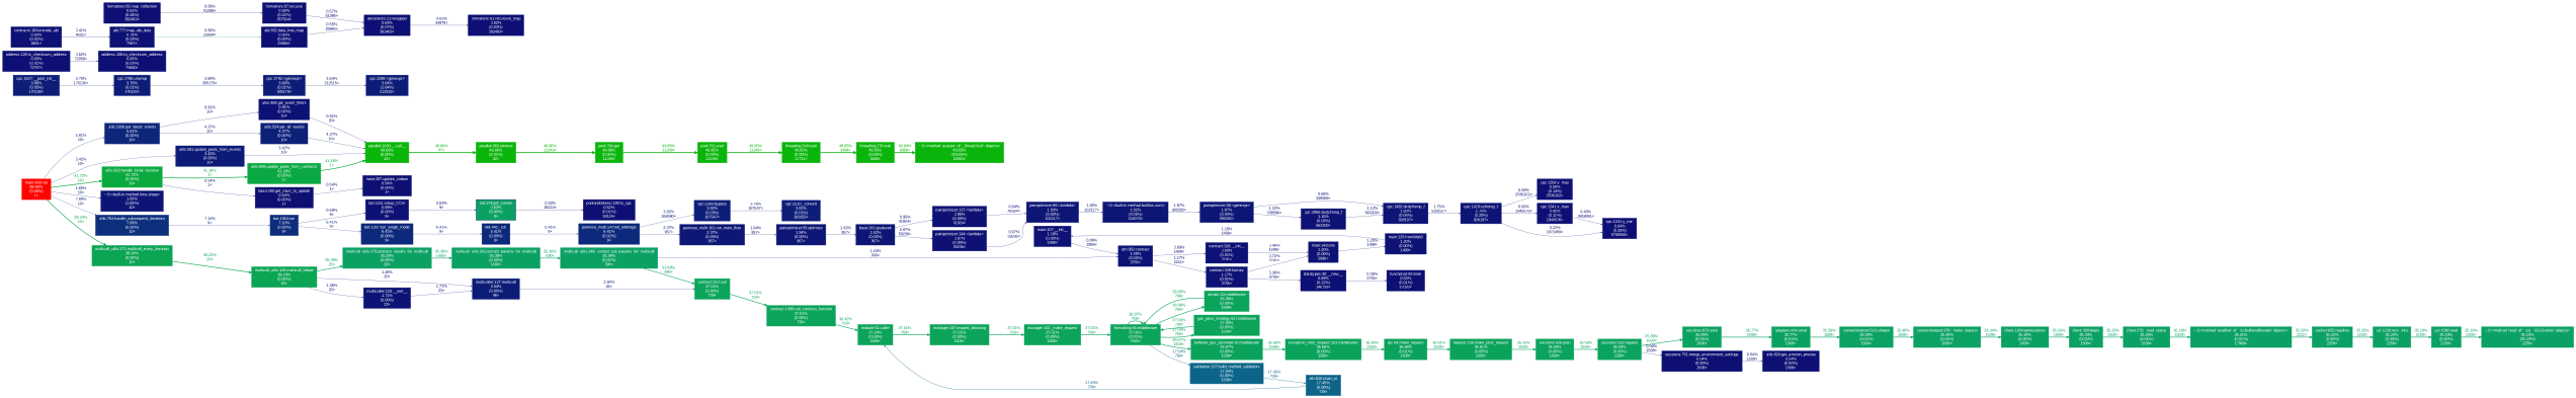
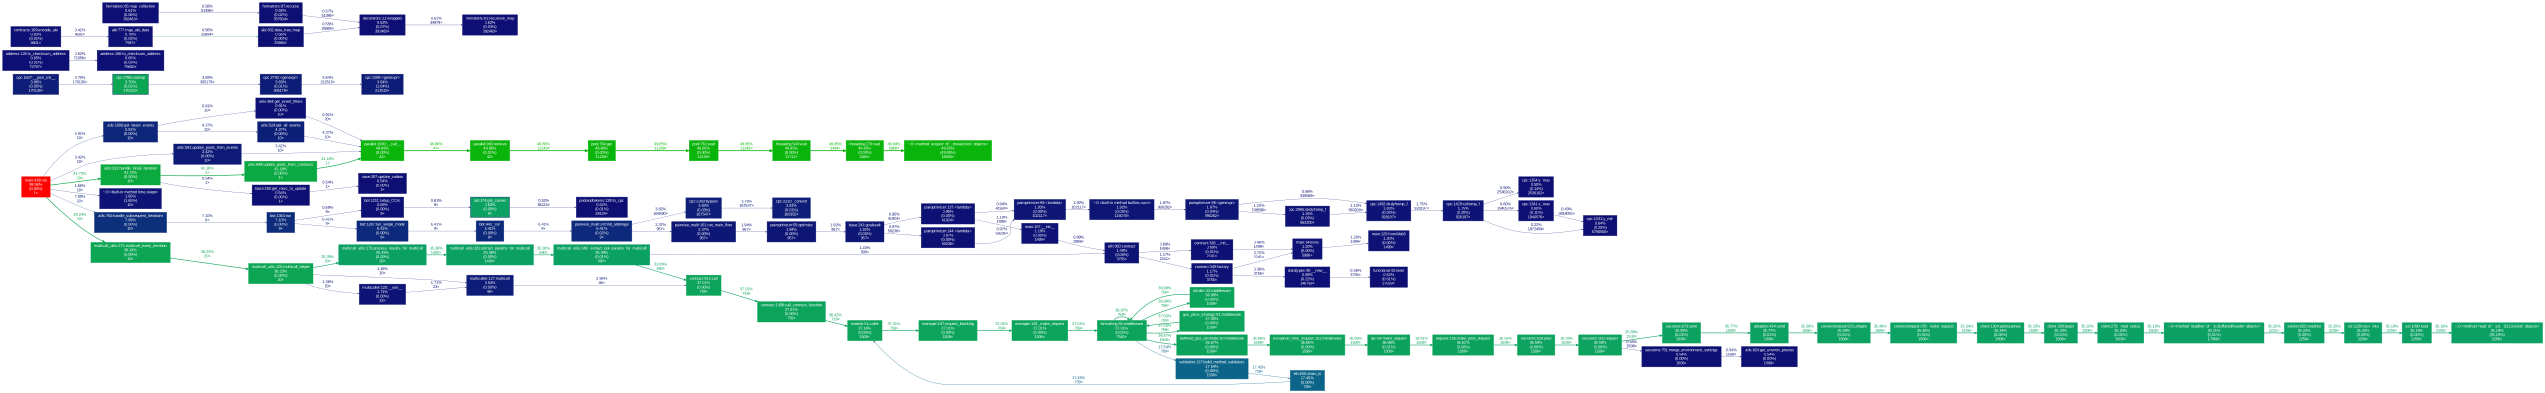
  digraph {
    fontname=Arial
    nodesep=0.125
    rankdir=LR
    ranksep=0.25
    node [color="#0d0f73" fontcolor="#ffffff" fontname=Arial fontsize=10.00 shape=box style=filled]
    edge [arrowsize=0.35 color="#0d0f73" fontcolor="#0d0f73" fontname=Arial fontsize=10.00 labeldistance=0.50 penwidth=0.50]
    n1 [color="#fe0400" height=0 label="main:419:run\n99.58%\n(0.00%)\n1×" width=0]
    n2 [color="#0d267a" height=0 label="utils:1006:get_latest_events\n5.81%\n(0.00%)\n10×" width=0]
    n3 [color="#0d1475" height=0 label="~:0:<built-in method time.sleep>\n1.65%\n(1.65%)\n10×" width=0]
    n4 [color="#0d307d" height=0 label="utils:764:handle_subsequent_iterations\n7.89%\n(0.00%)\n10×" width=0]
    n5 [color="#0ba554" height=0 label="multicall_utils:371:multicall_every_iteration\n38.24%\n(0.00%)\n10×" width=0]
    n6 [color="#0baa3f" height=0 label="utils:913:handle_initial_iteration\n41.72%\n(0.00%)\n10×" width=0]
    n7 [color="#0d1b77" height=0 label="utils:591:update_pools_from_events\n3.42%\n(0.00%)\n10×" width=0]
    n8 [color="#0d1174" height=0 label="utils:484:get_event_filters\n0.91%\n(0.00%)\n10×" width=0]
    n9 [color="#0d2078" height=0 label="utils:524:get_all_events\n4.37%\n(0.00%)\n10×" width=0]
    n10 [color="#0d2c7c" height=0 label="bot:1364:run\n7.10%\n(0.00%)\n9×" width=0]
    n11 [color="#0ba554" height=0 label="multicall_utils:120:multicall_helper\n38.23%\n(0.00%)\n20×" width=0]
    n12 [height=0 label="base:260:get_rows_to_update\n0.54%\n(0.00%)\n1×" width=0]
    n13 [color="#0ba943" height=0 label="utils:699:update_pools_from_contracts\n41.18%\n(0.00%)\n1×" width=0]
    n14 [color="#0ab60a" height=0 label="parallel:1000:__call__\n49.89%\n(0.00%)\n42×" width=0]
    n15 [color="#0d1074" height=0 label="bot:1211:setup_CCm\n0.69%\n(0.00%)\n9×" width=0]
    n16 [color="#0d297b" height=0 label="bot:1287:run_single_mode\n6.41%\n(0.00%)\n9×" width=0]
    n17 [color="#0d1c77" height=0 label="multicaller:127:multicall\n3.54%\n(0.00%)\n46×" width=0]
    n18 [color="#0d1475" height=0 label="multicaller:120:__exit__\n1.71%\n(0.00%)\n23×" width=0]
    n19 [color="#0ba163" height=0 label="multicall_utils:175:process_results_for_multicall\n35.39%\n(0.00%)\n20×" width=0]
    n20 [height=0 label="base:287:update_carbon\n0.54%\n(0.00%)\n1×" width=0]
    n21 [color="#0ab50b" height=0 label="parallel:960:retrieve\n49.86%\n(0.01%)\n42×" width=0]
    n22 [color="#0d1d78" height=0 label="cpc:1637:__post_init__\n3.86%\n(0.05%)\n170130×" width=0]
-   n23 [color="#0d1d77" height=0 label="cpc:2786:unwrap\n3.70%\n(0.01%)\n170130×" width=0]
+   n23 [color="#0d1d77" height=0 label="cpc:2786:unwrap\n3.70%\n(0.01%)\n170130×" width=0 fillcolor="#0ba554"]
    n24 [color="#0d1d77" height=0 label="cpc:2792:<genexpr>\n3.69%\n(0.01%)\n305179×" width=0]
    n25 [color="#0d1c77" height=0 label="cpc:2288:<genexpr>\n3.64%\n(1.64%)\n212515×" width=0]
    n26 [color="#0ba45a" height=0 label="contract:913:call\n37.01%\n(0.00%)\n739×" width=0]
    n27 [color="#0ba45a" height=0 label="contract:1498:call_contract_function\n37.01%\n(0.00%)\n739×" width=0]
    n28 [color="#0ba45a" height=0 label="module:51:caller\n37.14%\n(0.00%)\n1508×" width=0]
    n29 [color="#0ab50b" height=0 label="pool:764:get\n49.86%\n(0.00%)\n11249×" width=0]
    n30 [color="#0ab50b" height=0 label="pool:761:wait\n49.85%\n(0.00%)\n11249×" width=0]
    n31 [color="#0ab50b" height=0 label="threading:540:wait\n49.85%\n(0.00%)\n11711×" width=0]
    n32 [color="#0ba262" height=0 label="connectionpool:533:urlopen\n35.59%\n(0.01%)\n1508×" width=0]
    n33 [color="#0ba263" height=0 label="connectionpool:378:_make_request\n35.48%\n(0.01%)\n1508×" width=0]
    n34 [color="#0ba163" height=0 label="client:1304:getresponse\n35.34%\n(0.00%)\n1508×" width=0]
    n35 [color="#0ba163" height=0 label="client:309:begin\n35.33%\n(0.01%)\n1508×" width=0]
    n36 [color="#0ba260" height=0 label="sessions:673:send\n35.89%\n(0.01%)\n1508×" width=0]
    n37 [color="#0ba261" height=0 label="adapters:434:send\n35.77%\n(0.01%)\n1508×" width=0]
    n38 [height=0 label="sessions:751:merge_environment_settings\n0.54%\n(0.00%)\n1508×" width=0]
    n39 [height=0 label="utils:824:get_environ_proxies\n0.54%\n(0.00%)\n1508×" width=0]
    n40 [color="#0d1575" height=0 label="pairoptimizer:55:optimize\n1.94%\n(0.00%)\n957×" width=0]
    n41 [color="#0d1575" height=0 label="base:241:goalseek\n1.92%\n(0.00%)\n957×" width=0]
    n42 [color="#0d1174" height=0 label="pairoptimizer:137:<lambda>\n0.95%\n(0.00%)\n41924×" width=0]
    n43 [color="#0d1174" height=0 label="pairoptimizer:144:<lambda>\n0.97%\n(0.00%)\n59236×" width=0]
    n44 [color="#0d1575" height=0 label="pairoptimizer:96:<lambda>\n1.93%\n(0.00%)\n102117×" width=0]
    n45 [color="#0ba163" height=0 label="multicall_utils:249:_extract_pol_params_for_multicall\n35.38%\n(0.01%)\n690×" width=0]
    n46 [color="#0d1375" height=0 label="eth:950:contract\n1.48%\n(0.00%)\n3755×" width=0]
    n47 [color="#0d1274" height=0 label="contract:349:factory\n1.17%\n(0.01%)\n3755×" width=0]
    n48 [color="#0d1074" height=0 label="contract:326:__init__\n0.69%\n(0.01%)\n2241×" width=0]
    n49 [color="#0d1074" height=0 label="datatypes:40:__new__\n0.89%\n(0.22%)\n146793×" width=0]
    n50 [color="#0d1274" height=0 label="main:348:ens\n1.20%\n(0.00%)\n5996×" width=0]
    n51 [color="#0ba45a" height=0 label="manager:187:request_blocking\n37.01%\n(0.00%)\n1508×" width=0]
    n52 [color="#0ba35c" height=0 label="request:106:make_post_request\n36.61%\n(0.00%)\n1508×" width=0]
    n53 [color="#0ba35d" height=0 label="sessions:626:post\n36.59%\n(0.00%)\n1508×" width=0]
    n54 [color="#0ba35d" height=0 label="sessions:502:request\n36.59%\n(0.00%)\n1508×" width=0]
    n55 [height=0 label="functional:43:inner\n0.53%\n(0.01%)\n37033×" width=0]
    n56 [color="#0d1274" height=0 label="main:125:fromWeb3\n1.20%\n(0.00%)\n1499×" width=0]
    n57 [color="#0ba45a" height=0 label="formatting:84:middleware\n37.01%\n(0.01%)\n7540×" width=0]
    n58 [color="#0c648a" height=0 label="validation:137:build_method_validators\n17.54%\n(0.00%)\n1508×" width=0]
    n59 [color="#0ba45b" height=0 label="attrdict:32:middleware\n36.98%\n(0.00%)\n1508×" width=0]
    n60 [color="#0ba45a" height=0 label="gas_price_strategy:81:middleware\n37.00%\n(0.00%)\n1508×" width=0]
    n61 [color="#0ba35c" height=0 label="buffered_gas_estimate:30:middleware\n36.67%\n(0.00%)\n1508×" width=0]
    n62 [color="#0c6489" height=0 label="eth:630:chain_id\n17.45%\n(0.00%)\n739×" width=0]
    n63 [color="#0ba35c" height=0 label="exception_retry_request:101:middleware\n36.66%\n(0.00%)\n1508×" width=0]
    n64 [color="#0ba35c" height=0 label="rpc:84:make_request\n36.66%\n(0.01%)\n1508×" width=0]
    n65 [color="#0d1d78" height=0 label="cpc:2269:bypairs\n3.82%\n(0.03%)\n167547×" width=0]
    n66 [color="#0d1d78" height=0 label="cpc:2210:_convert\n3.81%\n(0.01%)\n169155×" width=0]
    n67 [color="#0ba164" height=0 label="client:276:_read_status\n35.20%\n(0.01%)\n1508×" width=0]
    n68 [color="#0ba164" height=0 label="~:0:<method 'readline' of '_io.BufferedReader' objects>\n35.21%\n(0.01%)\n17969×" width=0]
    n69 [color="#0ba164" height=0 label="socket:655:readinto\n35.20%\n(0.00%)\n2258×" width=0]
    n70 [color="#0ba164" height=0 label="ssl:1230:recv_into\n35.20%\n(0.00%)\n2258×" width=0]
    n71 [color="#0d0f74" height=0 label="address:106:to_checksum_address\n0.65%\n(0.03%)\n75650×" width=0]
    n72 [color="#0d0f74" height=0 label="formatters:65:map_collection\n0.61%\n(0.06%)\n392483×" width=0]
    n73 [height=0 label="formatters:87:recurse\n0.58%\n(0.02%)\n357504×" width=0]
    n74 [color="#0d0f74" height=0 label="decorators:21:wrapped\n0.63%\n(0.07%)\n392483×" width=0]
    n75 [color="#0d0f74" height=0 label="formatters:81:recursive_map\n0.62%\n(0.03%)\n392483×" width=0]
    n76 [color="#0d0f74" fillcolor="#0ba163" height=0 label="bot:174:get_curves\n0.63%\n(0.00%)\n9×" width=0]
    n77 [color="#0d297b" height=0 label="bot:441:_run\n6.41%\n(0.00%)\n9×" width=0]
    n78 [height=0 label="poolandtokens:139:to_cpc\n0.52%\n(0.01%)\n38124×" width=0]
    n79 [color="#0d297b" height=0 label="pairwise_multi:24:find_arbitrage\n6.41%\n(0.02%)\n9×" width=0]
    n80 [color="#0ba164" height=0 label="ssl:1090:read\n35.19%\n(0.00%)\n2258×" width=0]
    n81 [color="#0ba164" height=0 label="~:0:<method 'read' of '_ssl._SSLSocket' objects>\n35.19%\n(35.19%)\n2258×" width=0]
    n82 [color="#0ba45a" height=0 label="manager:143:_make_request\n37.01%\n(0.00%)\n1508×" width=0]
    n83 [color="#0d1776" height=0 label="pairwise_multi:161:run_main_flow\n2.37%\n(0.00%)\n957×" width=0]
    n84 [color="#0d1575" height=0 label="~:0:<built-in method builtins.sum>\n1.92%\n(0.05%)\n116070×" width=0]
    n85 [color="#0d1575" height=0 label="pairoptimizer:96:<genexpr>\n1.87%\n(0.04%)\n990282×" width=0]
    n86 [color="#0d1475" height=0 label="cpc:1492:dxdyfromp_f\n1.83%\n(0.04%)\n928197×" width=0]
    n87 [color="#0d1274" height=0 label="cpc:2965:dxdyfromp_f\n1.15%\n(0.03%)\n563200×" width=0]
    n88 [color="#0d1475" height=0 label="cpc:1429:xyfromp_f\n1.75%\n(0.20%)\n928197×" width=0]
    n89 [color="#0ab50b" height=0 label="threading:270:wait\n49.85%\n(0.00%)\n3484×" width=0]
    n90 [color="#0ab50b" height=0 label="~:0:<method 'acquire' of '_thread.lock' objects>\n49.85%\n(49.85%)\n18003×" width=0]
    n91 [color="#0ba163" height=0 label="multicall_utils:201:extract_params_for_multicall\n35.38%\n(0.00%)\n1400×" width=0]
    n92 [color="#0d0f74" height=0 label="address:128:is_checksum_address\n0.65%\n(0.01%)\n72797×" width=0]
    n93 [color="#0d1274" height=0 label="main:107:__init__\n1.19%\n(0.00%)\n1499×" width=0]
    n94 [color="#0d0f74" height=0 label="cpc:1331:y_min\n0.64%\n(0.25%)\n5790550×" width=0]
    n95 [color="#0d0f74" height=0 label="cpc:1341:x_max\n0.60%\n(0.11%)\n1940576×" width=0]
    n96 [height=0 label="cpc:1354:y_max\n0.50%\n(0.14%)\n2536102×" width=0]
    n97 [color="#0d1074" height=0 label="abi:777:map_abi_data\n0.78%\n(0.03%)\n7587×" width=0]
    n98 [height=0 label="abi:832:data_tree_map\n0.56%\n(0.00%)\n25884×" width=0]
    n99 [color="#0d1074" height=0 label="contracts:169:encode_abi\n0.83%\n(0.01%)\n4601×" width=0]
    n1 -> n2 [color="#0d267a" fontcolor="#0d267a" label="5.81%\n10×"]
    n1 -> n3 [color="#0d1475" fontcolor="#0d1475" label="1.65%\n10×"]
    n1 -> n4 [color="#0d307d" fontcolor="#0d307d" label="7.89%\n10×"]
    n1 -> n5 [arrowsize=0.62 color="#0ba554" fontcolor="#0ba554" label="38.24%\n10×" labeldistance=1.53 penwidth=1.53]
    n1 -> n6 [arrowsize=0.65 color="#0baa3f" fontcolor="#0baa3f" label="41.72%\n10×" labeldistance=1.67 penwidth=1.67]
    n1 -> n7 [color="#0d1b77" fontcolor="#0d1b77" label="3.42%\n10×"]
    n2 -> n8 [color="#0d1174" fontcolor="#0d1174" label="0.91%\n10×"]
    n2 -> n9 [color="#0d2078" fontcolor="#0d2078" label="4.37%\n10×"]
    n4 -> n10 [color="#0d2c7c" fontcolor="#0d2c7c" label="7.10%\n9×"]
    n5 -> n11 [arrowsize=0.62 color="#0ba554" fontcolor="#0ba554" label="38.23%\n20×" labeldistance=1.53 penwidth=1.53]
    n6 -> n12 [label="0.54%\n1×"]
    n6 -> n13 [arrowsize=0.64 color="#0ba943" fontcolor="#0ba943" label="41.18%\n1×" labeldistance=1.65 penwidth=1.65]
    n7 -> n14 [color="#0d1b77" fontcolor="#0d1b77" label="3.42%\n10×"]
    n8 -> n14 [color="#0d1174" fontcolor="#0d1174" label="0.91%\n20×"]
    n9 -> n14 [color="#0d2078" fontcolor="#0d2078" label="4.37%\n10×"]
    n10 -> n15 [color="#0d1074" fontcolor="#0d1074" label="0.69%\n9×"]
    n10 -> n16 [color="#0d297b" fontcolor="#0d297b" label="6.41%\n9×"]
    n11 -> n17 [color="#0d1375" fontcolor="#0d1375" label="1.48%\n20×"]
    n11 -> n18 [color="#0d1274" fontcolor="#0d1274" label="1.36%\n20×"]
    n11 -> n19 [arrowsize=0.59 color="#0ba163" fontcolor="#0ba163" label="35.39%\n20×" labeldistance=1.42 penwidth=1.42]
    n12 -> n20 [label="0.54%\n1×"]
    n13 -> n14 [arrowsize=0.64 color="#0ba943" fontcolor="#0ba943" label="41.18%\n1×" labeldistance=1.65 penwidth=1.65]
    n14 -> n21 [arrowsize=0.71 color="#0ab50b" fontcolor="#0ab50b" label="49.86%\n42×" labeldistance=1.99 penwidth=1.99]
    n15 -> n76 [color="#0d0f74" fontcolor="#0d0f74" label="0.63%\n9×"]
    n16 -> n77 [color="#0d297b" fontcolor="#0d297b" label="6.41%\n9×"]
    n17 -> n26 [color="#0d1977" fontcolor="#0d1977" label="2.94%\n46×"]
    n18 -> n17 [color="#0d1475" fontcolor="#0d1475" label="1.71%\n23×"]
    n19 -> n91 [arrowsize=0.59 color="#0ba163" fontcolor="#0ba163" label="35.38%\n1400×" labeldistance=1.42 penwidth=1.42]
    n21 -> n29 [arrowsize=0.71 color="#0ab50b" fontcolor="#0ab50b" label="49.86%\n11249×" labeldistance=1.99 penwidth=1.99]
    n22 -> n23 [color="#0d1d77" fontcolor="#0d1d77" label="3.70%\n170130×"]
    n23 -> n24 [color="#0d1d77" fontcolor="#0d1d77" label="3.69%\n305179×"]
    n24 -> n25 [color="#0d1c77" fontcolor="#0d1c77" label="3.64%\n212515×"]
    n26 -> n27 [arrowsize=0.61 color="#0ba45a" fontcolor="#0ba45a" label="37.01%\n739×" labeldistance=1.48 penwidth=1.48]
    n27 -> n28 [arrowsize=0.60 color="#0ba35e" fontcolor="#0ba35e" label="36.42%\n739×" labeldistance=1.46 penwidth=1.46]
    n28 -> n51 [arrowsize=0.61 color="#0ba45a" fontcolor="#0ba45a" label="37.01%\n769×" labeldistance=1.48 penwidth=1.48]
    n29 -> n30 [arrowsize=0.71 color="#0ab50b" fontcolor="#0ab50b" label="49.85%\n11249×" labeldistance=1.99 penwidth=1.99]
    n30 -> n31 [arrowsize=0.71 color="#0ab50b" fontcolor="#0ab50b" label="49.85%\n11249×" labeldistance=1.99 penwidth=1.99]
    n31 -> n89 [arrowsize=0.71 color="#0ab50b" fontcolor="#0ab50b" label="49.85%\n3484×" labeldistance=1.99 penwidth=1.99]
    n32 -> n33 [arrowsize=0.60 color="#0ba263" fontcolor="#0ba263" label="35.48%\n1508×" labeldistance=1.42 penwidth=1.42]
    n33 -> n34 [arrowsize=0.59 color="#0ba163" fontcolor="#0ba163" label="35.34%\n1508×" labeldistance=1.41 penwidth=1.41]
    n34 -> n35 [arrowsize=0.59 color="#0ba163" fontcolor="#0ba163" label="35.33%\n1508×" labeldistance=1.41 penwidth=1.41]
    n35 -> n67 [arrowsize=0.59 color="#0ba164" fontcolor="#0ba164" label="35.20%\n1508×" labeldistance=1.41 penwidth=1.41]
    n36 -> n37 [arrowsize=0.60 color="#0ba261" fontcolor="#0ba261" label="35.77%\n1508×" labeldistance=1.43 penwidth=1.43]
    n37 -> n32 [arrowsize=0.60 color="#0ba262" fontcolor="#0ba262" label="35.59%\n1508×" labeldistance=1.42 penwidth=1.42]
    n38 -> n39 [label="0.54%\n1508×"]
    n40 -> n41 [color="#0d1575" fontcolor="#0d1575" label="1.92%\n957×"]
    n41 -> n42 [color="#0d1174" fontcolor="#0d1174" label="0.95%\n41924×"]
    n41 -> n43 [color="#0d1174" fontcolor="#0d1174" label="0.97%\n59236×"]
    n42 -> n44 [color="#0d1174" fontcolor="#0d1174" label="0.94%\n41924×"]
    n43 -> n44 [color="#0d1174" fontcolor="#0d1174" label="0.97%\n59236×"]
    n44 -> n84 [color="#0d1575" fontcolor="#0d1575" label="1.92%\n102117×"]
    n45 -> n26 [arrowsize=0.58 color="#0b9f6b" fontcolor="#0b9f6b" label="33.89%\n690×" labeldistance=1.36 penwidth=1.36]
    n45 -> n46 [color="#0d1375" fontcolor="#0d1375" label="1.43%\n690×"]
    n46 -> n47 [color="#0d1274" fontcolor="#0d1274" label="1.17%\n2241×"]
    n46 -> n48 [color="#0d1074" fontcolor="#0d1074" label="0.69%\n1499×"]
    n47 -> n49 [color="#0d0e73" fontcolor="#0d0e73" label="0.38%\n3755×"]
    n47 -> n50 [color="#0d1074" fontcolor="#0d1074" label="0.72%\n2241×"]
    n48 -> n50 [label="0.48%\n1499×"]
    n49 -> n55 [color="#0d0e73" fontcolor="#0d0e73" label="0.36%\n3755×"]
    n50 -> n56 [color="#0d1274" fontcolor="#0d1274" label="1.20%\n1499×"]
    n51 -> n82 [arrowsize=0.61 color="#0ba45a" fontcolor="#0ba45a" label="37.01%\n769×" labeldistance=1.48 penwidth=1.48]
    n52 -> n53 [arrowsize=0.60 color="#0ba35d" fontcolor="#0ba35d" label="36.59%\n1508×" labeldistance=1.46 penwidth=1.46]
    n53 -> n54 [arrowsize=0.60 color="#0ba35d" fontcolor="#0ba35d" label="36.59%\n1508×" labeldistance=1.46 penwidth=1.46]
    n54 -> n36 [arrowsize=0.60 color="#0ba260" fontcolor="#0ba260" label="35.89%\n1508×" labeldistance=1.44 penwidth=1.44]
    n54 -> n38 [label="0.54%\n1508×"]
-   n56 -> n93 [color="#0d1274" fontcolor="#0d1274" label="1.19%\n1499×"]
+   n42 -> n93 [color="#0d1274" fontcolor="#0d1274" label="1.19%\n1499×"]
    n57 -> n57 [arrowsize=0.61 color="#0ba45b" fontcolor="#0ba45b" label="36.97%\n769×" labeldistance=1.48 penwidth=1.48]
    n57 -> n58 [arrowsize=0.42 color="#0c648a" fontcolor="#0c648a" label="17.54%\n769×" labeldistance=0.70 penwidth=0.70]
    n57 -> n59 [arrowsize=0.61 color="#0ba45b" fontcolor="#0ba45b" label="36.98%\n769×" labeldistance=1.48 penwidth=1.48]
    n57 -> n60 [arrowsize=0.61 color="#0ba45a" fontcolor="#0ba45a" label="37.00%\n769×" labeldistance=1.48 penwidth=1.48]
    n57 -> n61 [arrowsize=0.61 color="#0ba35c" fontcolor="#0ba35c" label="36.67%\n1508×" labeldistance=1.47 penwidth=1.47]
    n58 -> n62 [arrowsize=0.42 color="#0c6489" fontcolor="#0c6489" label="17.45%\n739×" labeldistance=0.70 penwidth=0.70]
    n59 -> n57 [arrowsize=0.61 color="#0ba45b" fontcolor="#0ba45b" label="36.98%\n769×" labeldistance=1.48 penwidth=1.48]
    n60 -> n57 [arrowsize=0.61 color="#0ba45a" fontcolor="#0ba45a" label="37.00%\n769×" labeldistance=1.48 penwidth=1.48]
    n61 -> n63 [arrowsize=0.61 color="#0ba35c" fontcolor="#0ba35c" label="36.66%\n1508×" labeldistance=1.47 penwidth=1.47]
    n62 -> n28 [arrowsize=0.42 color="#0c6489" fontcolor="#0c6489" label="17.45%\n739×" labeldistance=0.70 penwidth=0.70]
    n63 -> n64 [arrowsize=0.61 color="#0ba35c" fontcolor="#0ba35c" label="36.66%\n1508×" labeldistance=1.47 penwidth=1.47]
    n64 -> n52 [arrowsize=0.61 color="#0ba35c" fontcolor="#0ba35c" label="36.61%\n1508×" labeldistance=1.46 penwidth=1.46]
    n65 -> n66 [color="#0d1d78" fontcolor="#0d1d78" label="3.76%\n167547×"]
    n67 -> n68 [arrowsize=0.59 color="#0ba164" fontcolor="#0ba164" label="35.19%\n1508×" labeldistance=1.41 penwidth=1.41]
    n68 -> n69 [arrowsize=0.59 color="#0ba164" fontcolor="#0ba164" label="35.20%\n2222×" labeldistance=1.41 penwidth=1.41]
    n69 -> n70 [arrowsize=0.59 color="#0ba164" fontcolor="#0ba164" label="35.20%\n2258×" labeldistance=1.41 penwidth=1.41]
    n70 -> n80 [arrowsize=0.59 color="#0ba164" fontcolor="#0ba164" label="35.19%\n2258×" labeldistance=1.41 penwidth=1.41]
    n72 -> n73 [label="0.58%\n51386×"]
    n73 -> n74 [label="0.57%\n51386×"]
    n74 -> n75 [color="#0d0f74" fontcolor="#0d0f74" label="0.62%\n34979×"]
    n76 -> n78 [label="0.52%\n38124×"]
    n77 -> n79 [color="#0d297b" fontcolor="#0d297b" label="6.41%\n9×"]
    n79 -> n65 [color="#0d1d78" fontcolor="#0d1d78" label="3.82%\n166590×"]
    n79 -> n83 [color="#0d1776" fontcolor="#0d1776" label="2.37%\n957×"]
    n80 -> n81 [arrowsize=0.59 color="#0ba164" fontcolor="#0ba164" label="35.19%\n2258×" labeldistance=1.41 penwidth=1.41]
    n82 -> n57 [arrowsize=0.61 color="#0ba45a" fontcolor="#0ba45a" label="37.01%\n769×" labeldistance=1.48 penwidth=1.48]
    n83 -> n40 [color="#0d1575" fontcolor="#0d1575" label="1.94%\n957×"]
    n84 -> n85 [color="#0d1575" fontcolor="#0d1575" label="1.87%\n990282×"]
    n85 -> n86 [color="#0d1074" fontcolor="#0d1074" label="0.68%\n349569×"]
    n85 -> n87 [color="#0d1174" fontcolor="#0d1174" label="1.10%\n538596×"]
    n86 -> n88 [color="#0d1475" fontcolor="#0d1475" label="1.75%\n928197×"]
    n87 -> n86 [color="#0d1174" fontcolor="#0d1174" label="1.12%\n563200×"]
    n88 -> n94 [color="#0d0e73" fontcolor="#0d0e73" label="0.22%\n1972459×"]
    n88 -> n95 [color="#0d0f74" fontcolor="#0d0f74" label="0.60%\n1940576×"]
    n88 -> n96 [label="0.50%\n2536102×"]
    n89 -> n90 [arrowsize=0.71 color="#0ab50b" fontcolor="#0ab50b" label="49.84%\n6968×" labeldistance=1.99 penwidth=1.99]
    n91 -> n45 [arrowsize=0.59 color="#0ba163" fontcolor="#0ba163" label="35.38%\n690×" labeldistance=1.42 penwidth=1.42]
    n92 -> n71 [color="#0d0f74" fontcolor="#0d0f74" label="0.62%\n72058×"]
    n93 -> n46 [color="#0d1074" fontcolor="#0d1074" label="0.89%\n2998×"]
    n95 -> n94 [label="0.43%\n3818091×"]
    n97 -> n98 [color="#0ba45b" label="0.56%\n25884×"]
    n98 -> n74 [label="0.55%\n25884×"]
    n99 -> n97 [color="#0d0e73" fontcolor="#0d0e73" label="0.41%\n4601×"]
  }
